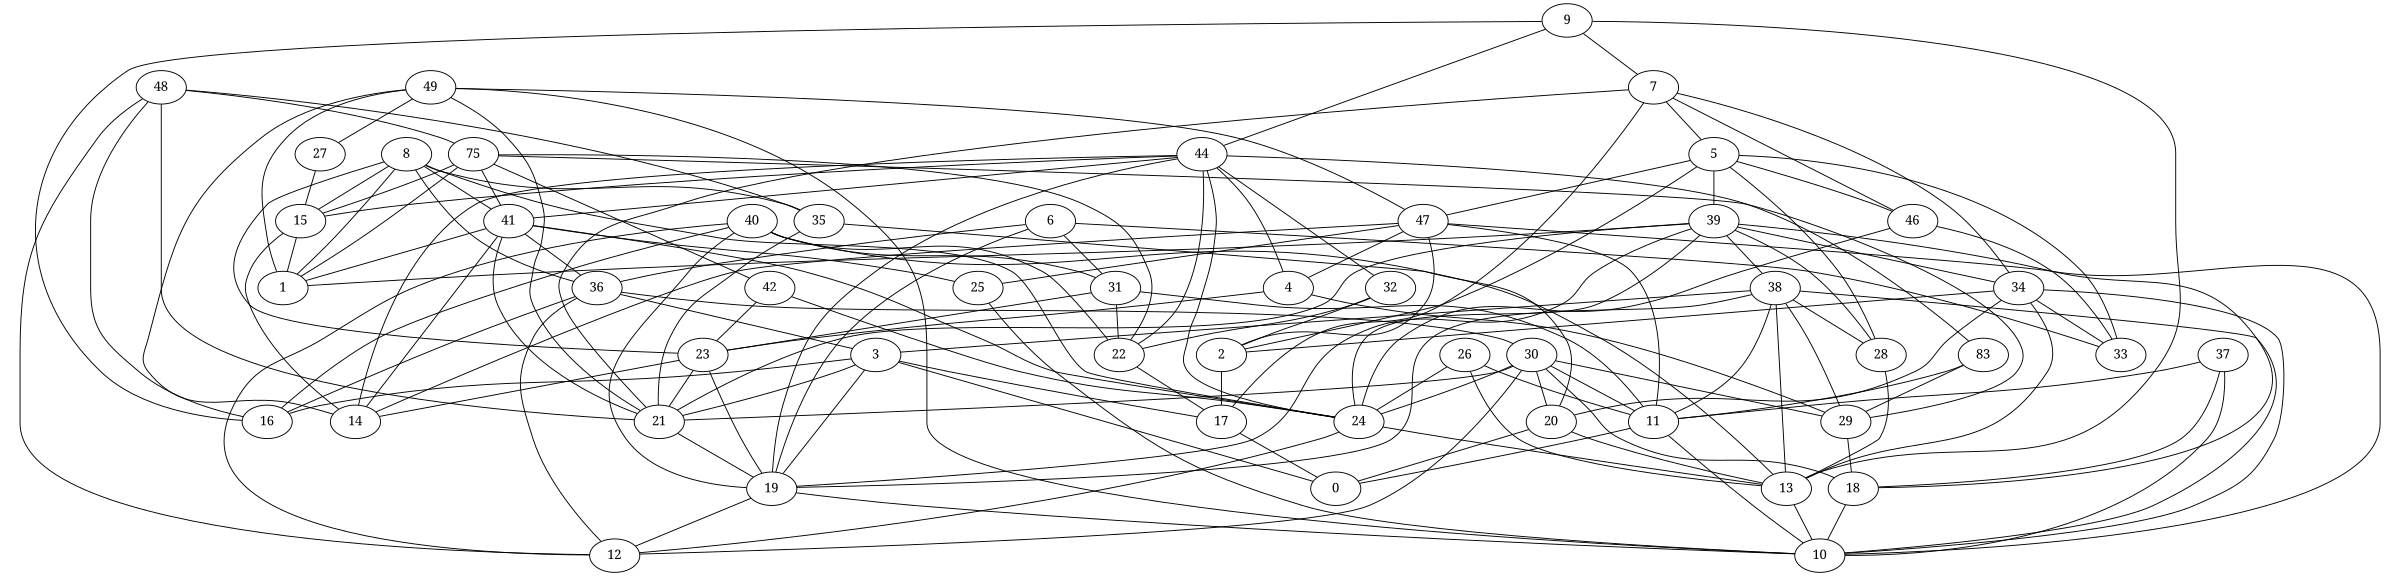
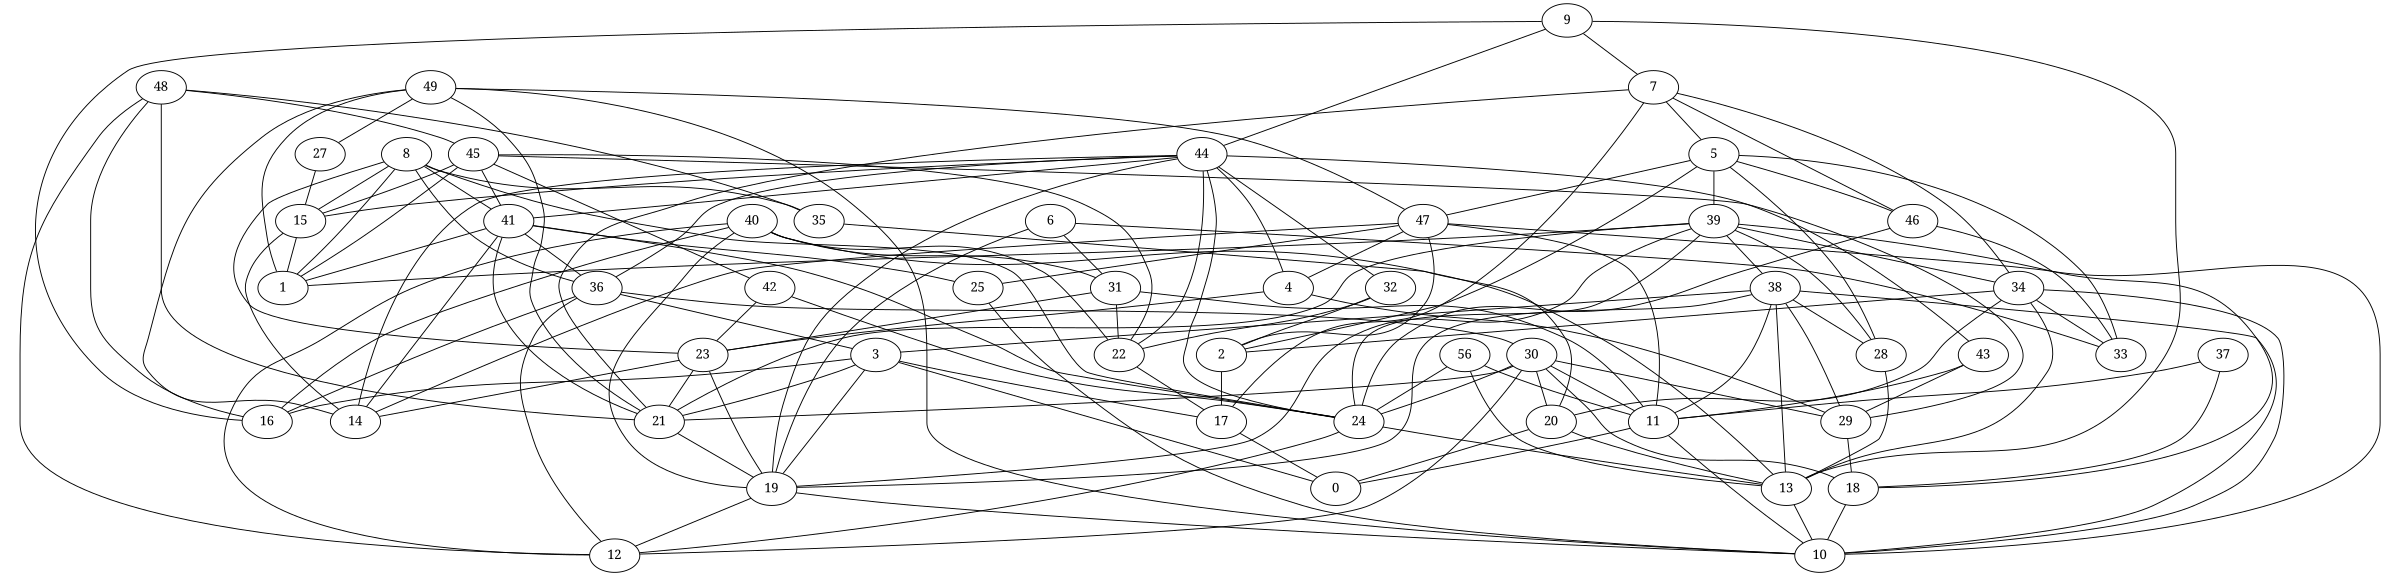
  digraph {
    fontname="Noto Serif"
    node [fontname="Noto Serif"]
    edge [color=black dir=none fontname="Noto Serif"]
    20
    0
    13
    48
    35
    16
    12
    21
-   45 [label=75]
+   45
    9
    44
    7
    10
    22
    17
    27
    15
    1
    14
    19
    40
    31
    11
    23
    47
    25
    2
    4
-   26
+   26 [label=56]
    24
    32
    36
    3
    30
    18
    29
    41
    49
    42
-   43 [label=83]
+   43
    39
    34
    38
    28
    33
    8
    37
    46
    5
    6
    subgraph sub_1 {
      20
      0
      13
      48
      35
      16
      12
      21
      45
      9
      44
      7
      10
      22
      17
      27
      15
      1
      14
      19
      40
      31
      11
      23
      47
      25
      2
      4
      26
      24
      32
      36
      3
      30
      18
      29
      41
      49
      42
      43
      39
      34
      38
      28
      33
      8
      37
      46
      5
      6
    }
    20 -> 0
    20 -> 13
    13 -> 10
    48 -> 35
    48 -> 16
    48 -> 12
    48 -> 21
    48 -> 45
    35 -> 20
-   35 -> 21
    21 -> 19
    45 -> 22
    45 -> 15
    45 -> 1
    45 -> 29
    45 -> 41
    45 -> 42
    9 -> 13
    9 -> 16
    9 -> 44
    9 -> 7
    44 -> 22
    44 -> 15
    44 -> 14
    44 -> 19
    44 -> 4
    44 -> 24
    44 -> 32
-   6 -> 36
+   44 -> 36
    44 -> 41
    44 -> 43
    7 -> 21
    7 -> 17
    7 -> 34
    7 -> 46
    7 -> 5
    22 -> 17
    17 -> 0
    27 -> 15
    15 -> 1
    15 -> 14
    19 -> 12
    19 -> 10
    40 -> 13
    40 -> 16
    40 -> 12
    40 -> 22
    40 -> 19
    40 -> 31
    31 -> 22
    31 -> 11
    31 -> 23
    11 -> 0
    11 -> 10
    23 -> 21
    23 -> 14
    23 -> 19
    47 -> 10
    47 -> 14
    47 -> 11
    47 -> 25
    47 -> 2
    47 -> 4
    25 -> 10
    2 -> 17
    4 -> 23
    4 -> 29
    26 -> 13
    26 -> 11
    26 -> 24
    24 -> 13
    24 -> 12
    32 -> 22
    32 -> 2
    36 -> 16
    36 -> 12
    36 -> 3
    36 -> 30
    3 -> 0
    3 -> 16
    3 -> 21
    3 -> 17
    3 -> 19
    30 -> 20
    30 -> 12
    30 -> 21
    30 -> 11
    30 -> 24
    30 -> 18
    30 -> 29
    18 -> 10
    29 -> 18
    41 -> 21
    41 -> 1
    41 -> 14
    41 -> 25
    41 -> 24
    41 -> 36
    49 -> 21
    49 -> 10
    49 -> 27
    49 -> 1
    49 -> 14
    49 -> 47
    42 -> 23
    42 -> 24
    43 -> 11
    43 -> 29
    39 -> 21
    39 -> 1
    39 -> 19
    39 -> 24
    39 -> 18
    39 -> 34
    39 -> 38
    39 -> 28
    34 -> 20
    34 -> 13
    34 -> 10
    34 -> 2
    34 -> 33
    38 -> 13
    38 -> 10
    38 -> 19
    38 -> 11
    38 -> 3
    38 -> 29
    38 -> 28
    28 -> 13
    8 -> 35
    8 -> 15
    8 -> 1
    8 -> 23
    8 -> 24
    8 -> 36
    8 -> 41
-   37 -> 10
    37 -> 11
    37 -> 18
    46 -> 24
    46 -> 33
    5 -> 47
    5 -> 2
    5 -> 39
    5 -> 28
    5 -> 33
    5 -> 46
    6 -> 19
    6 -> 31
    6 -> 33
  }
